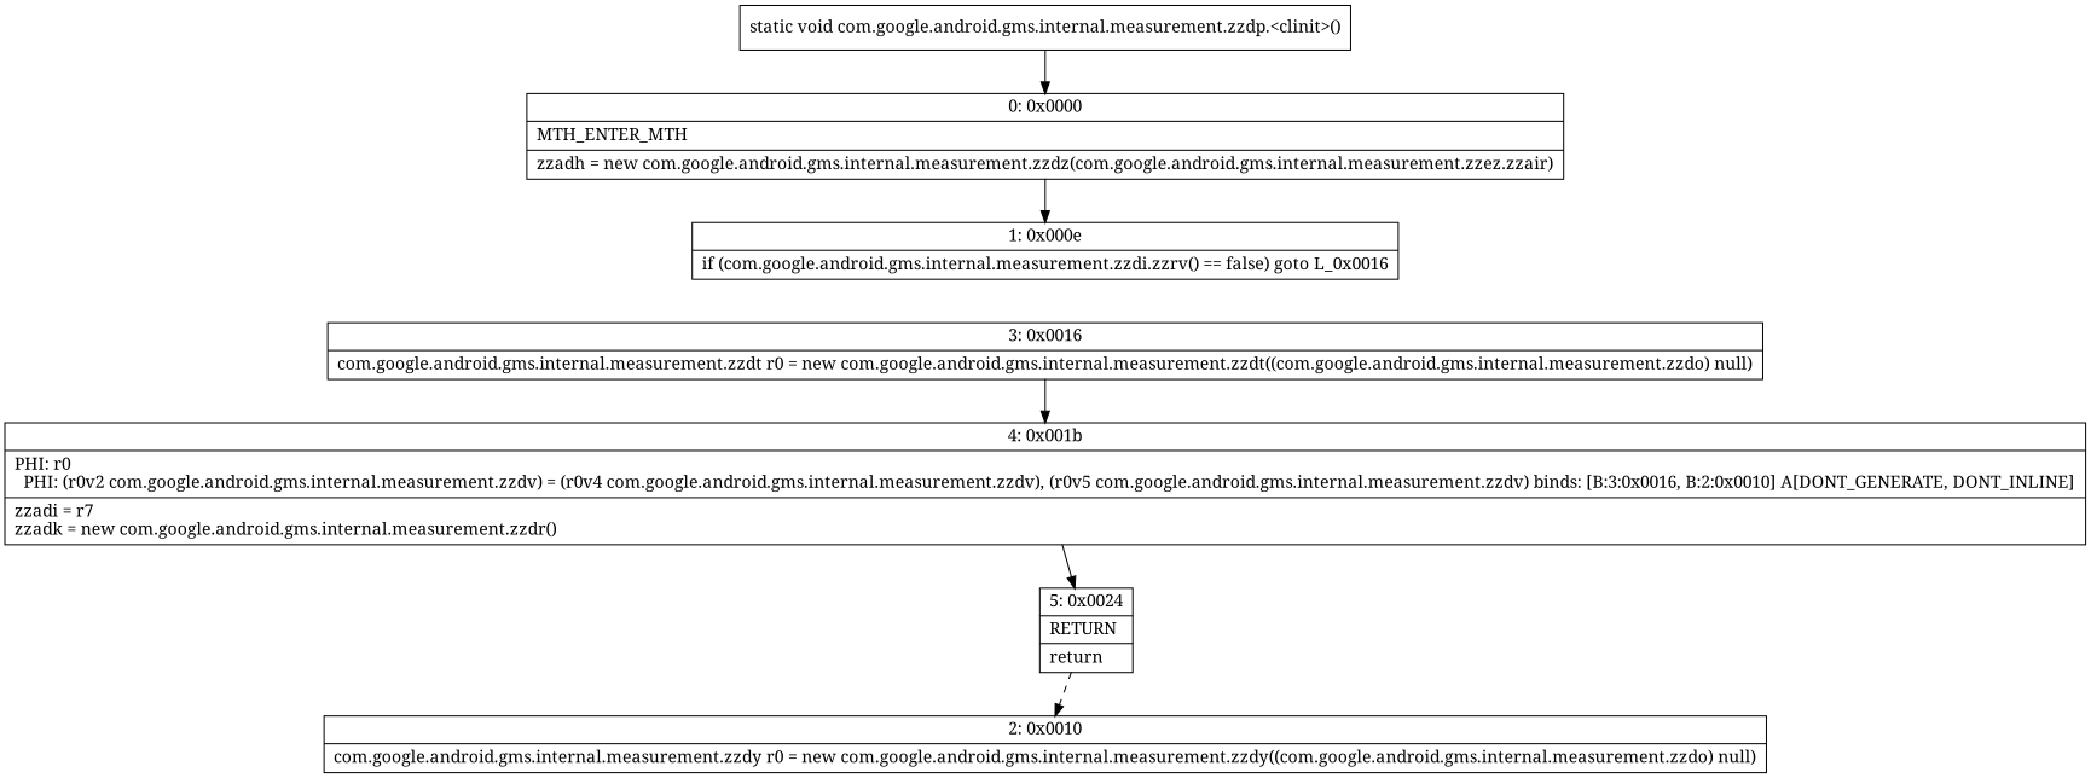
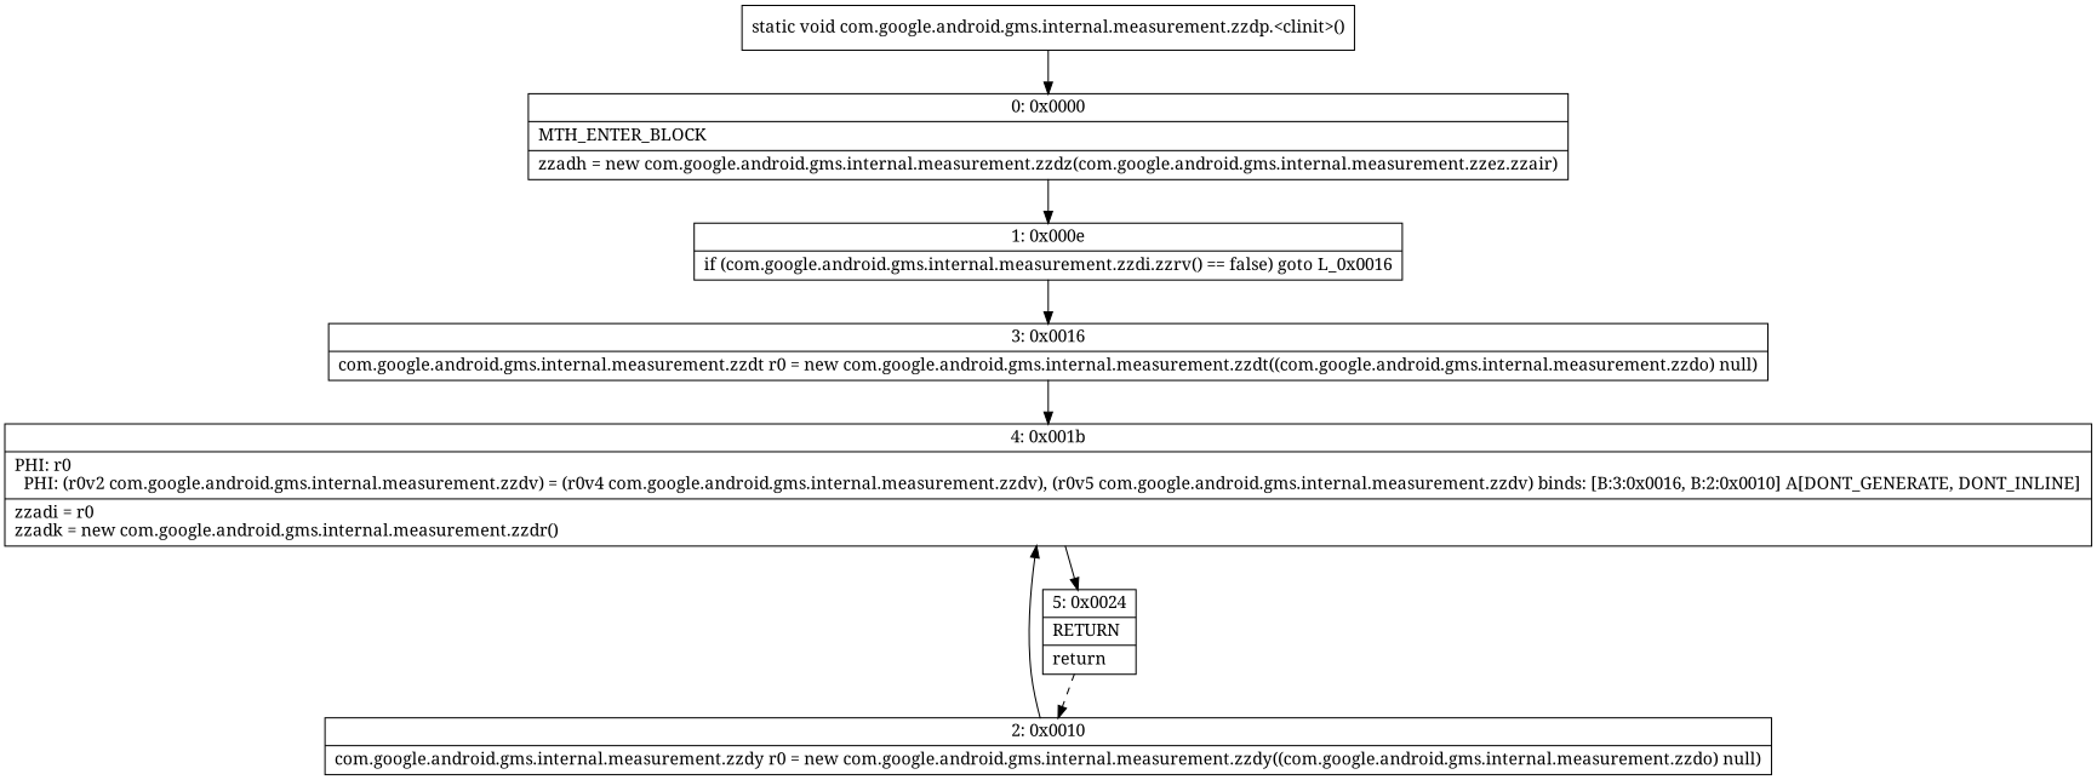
  digraph {
    fontname="Noto Serif"
    node [fontname="Noto Serif" shape=record]
    edge [fontname="Noto Serif"]
-   n1 [label="{0\:\ 0x0000|MTH_ENTER_MTH\l|zzadh = new com.google.android.gms.internal.measurement.zzdz(com.google.android.gms.internal.measurement.zzez.zzair)\l}"]
+   n1 [label="{0\:\ 0x0000|MTH_ENTER_BLOCK\l|zzadh = new com.google.android.gms.internal.measurement.zzdz(com.google.android.gms.internal.measurement.zzez.zzair)\l}"]
    n2 [label="{1\:\ 0x000e|if (com.google.android.gms.internal.measurement.zzdi.zzrv() == false) goto L_0x0016\l}"]
    n3 [label="{3\:\ 0x0016|com.google.android.gms.internal.measurement.zzdt r0 = new com.google.android.gms.internal.measurement.zzdt((com.google.android.gms.internal.measurement.zzdo) null)\l}"]
    n4 [label="{2\:\ 0x0010|com.google.android.gms.internal.measurement.zzdy r0 = new com.google.android.gms.internal.measurement.zzdy((com.google.android.gms.internal.measurement.zzdo) null)\l}"]
-   n5 [label="{4\:\ 0x001b|PHI: r0 \l  PHI: (r0v2 com.google.android.gms.internal.measurement.zzdv) = (r0v4 com.google.android.gms.internal.measurement.zzdv), (r0v5 com.google.android.gms.internal.measurement.zzdv) binds: [B:3:0x0016, B:2:0x0010] A[DONT_GENERATE, DONT_INLINE]\l|zzadi = r7\lzzadk = new com.google.android.gms.internal.measurement.zzdr()\l}"]
+   n5 [label="{4\:\ 0x001b|PHI: r0 \l  PHI: (r0v2 com.google.android.gms.internal.measurement.zzdv) = (r0v4 com.google.android.gms.internal.measurement.zzdv), (r0v5 com.google.android.gms.internal.measurement.zzdv) binds: [B:3:0x0016, B:2:0x0010] A[DONT_GENERATE, DONT_INLINE]\l|zzadi = r0\lzzadk = new com.google.android.gms.internal.measurement.zzdr()\l}"]
    n6 [label="{5\:\ 0x0024|RETURN\l|return\l}"]
    n7 [label="{static void com.google.android.gms.internal.measurement.zzdp.\<clinit\>() }"]
    n1 -> n2
+   n2 -> n3
    n3 -> n5
+   n4 -> n5
    n5 -> n6
    n6 -> n4 [style=dashed]
    n7 -> n1
  }
